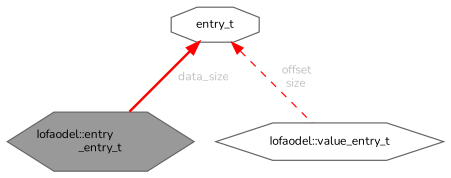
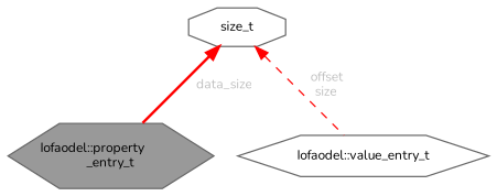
  digraph {
    fontname=Nunito
    node [color=gray40 fillcolor=white fontname=Nunito fontsize=10 shape=hexagon style=filled]
    edge [color=red dir=back fontcolor=grey fontname=Nunito fontsize=10 labelfontname=Helvetica labelfontsize=10]
-   n1 [fillcolor=grey60 fontcolor=black height=0.2 label="Iofaodel::entry\l_entry_t" width=0.4]
+   n1 [fillcolor=grey60 fontcolor=black height=0.2 label="Iofaodel::property\l_entry_t" width=0.4]
    n2 [height=0.2 label="Iofaodel::value_entry_t" width=0.4]
-   n3 [height=0.2 label=entry_t shape=octagon width=0.4]
+   n3 [height=0.2 label=size_t shape=octagon width=0.4]
    n3 -> n1 [label=" data_size" style=bold]
    n3 -> n2 [label=" offset\nsize" style=dashed]
  }
